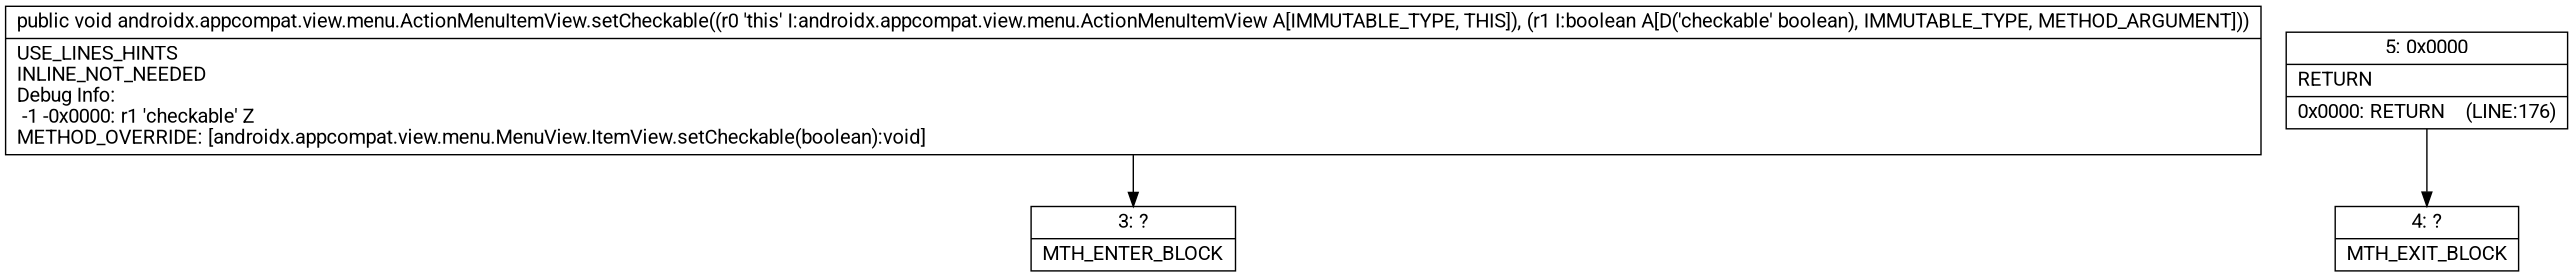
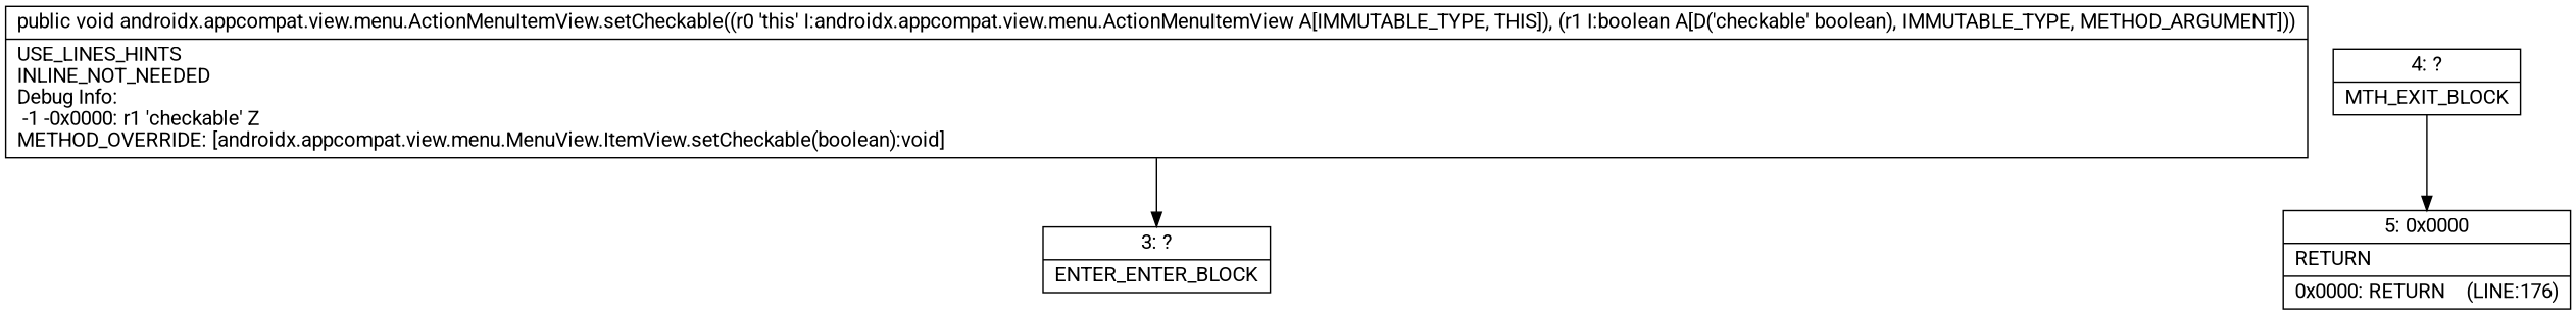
  digraph {
    fontname=Roboto
    node [fontname=Roboto shape=record]
    edge [fontname=Roboto]
-   n1 [label="{3\:\ ?|MTH_ENTER_BLOCK\l}"]
+   n1 [label="{3\:\ ?|ENTER_ENTER_BLOCK\l}"]
    n2 [label="{5\:\ 0x0000|RETURN\l|0x0000: RETURN    (LINE:176)\l}"]
    n3 [label="{4\:\ ?|MTH_EXIT_BLOCK\l}"]
    n4 [label="{public void androidx.appcompat.view.menu.ActionMenuItemView.setCheckable((r0 'this' I:androidx.appcompat.view.menu.ActionMenuItemView A[IMMUTABLE_TYPE, THIS]), (r1 I:boolean A[D('checkable' boolean), IMMUTABLE_TYPE, METHOD_ARGUMENT]))  | USE_LINES_HINTS\lINLINE_NOT_NEEDED\lDebug Info:\l  \-1 \-0x0000: r1 'checkable' Z\lMETHOD_OVERRIDE: [androidx.appcompat.view.menu.MenuView.ItemView.setCheckable(boolean):void]\l}"]
-   n2 -> n3
+   n3 -> n2
    n4 -> n1
  }
